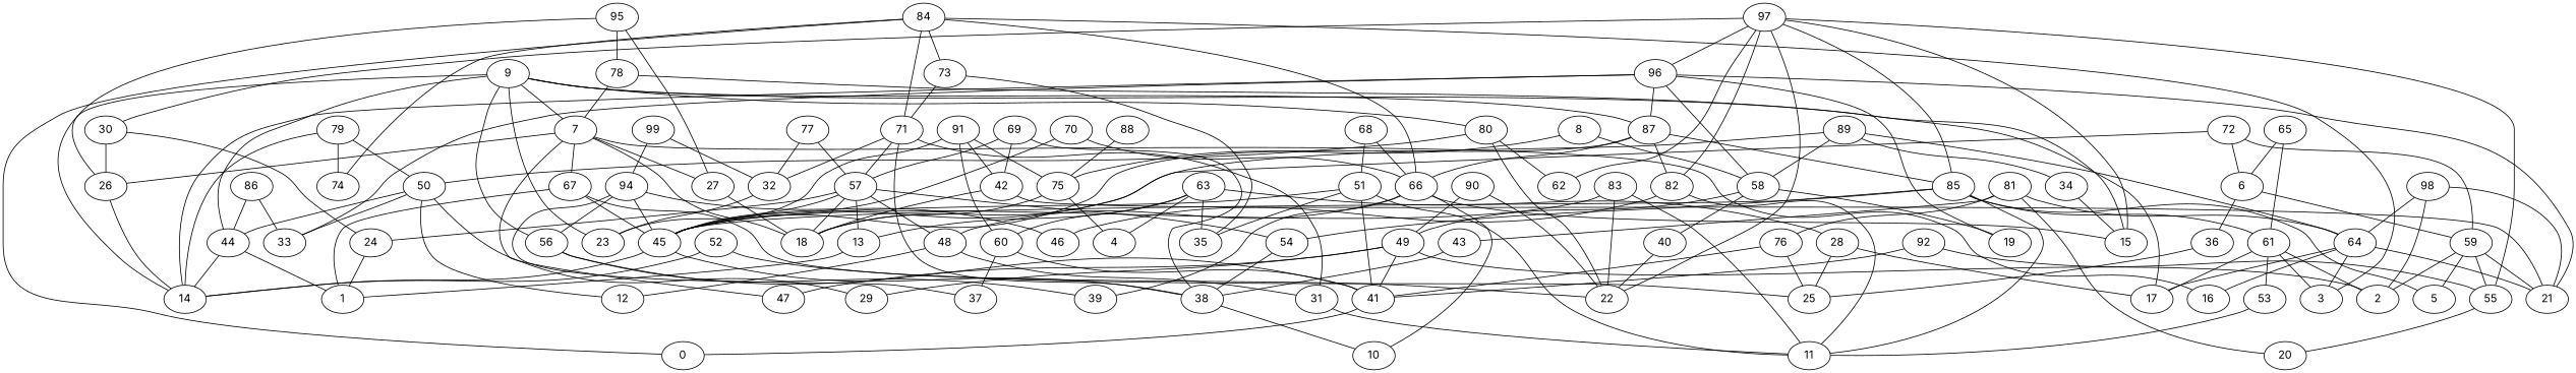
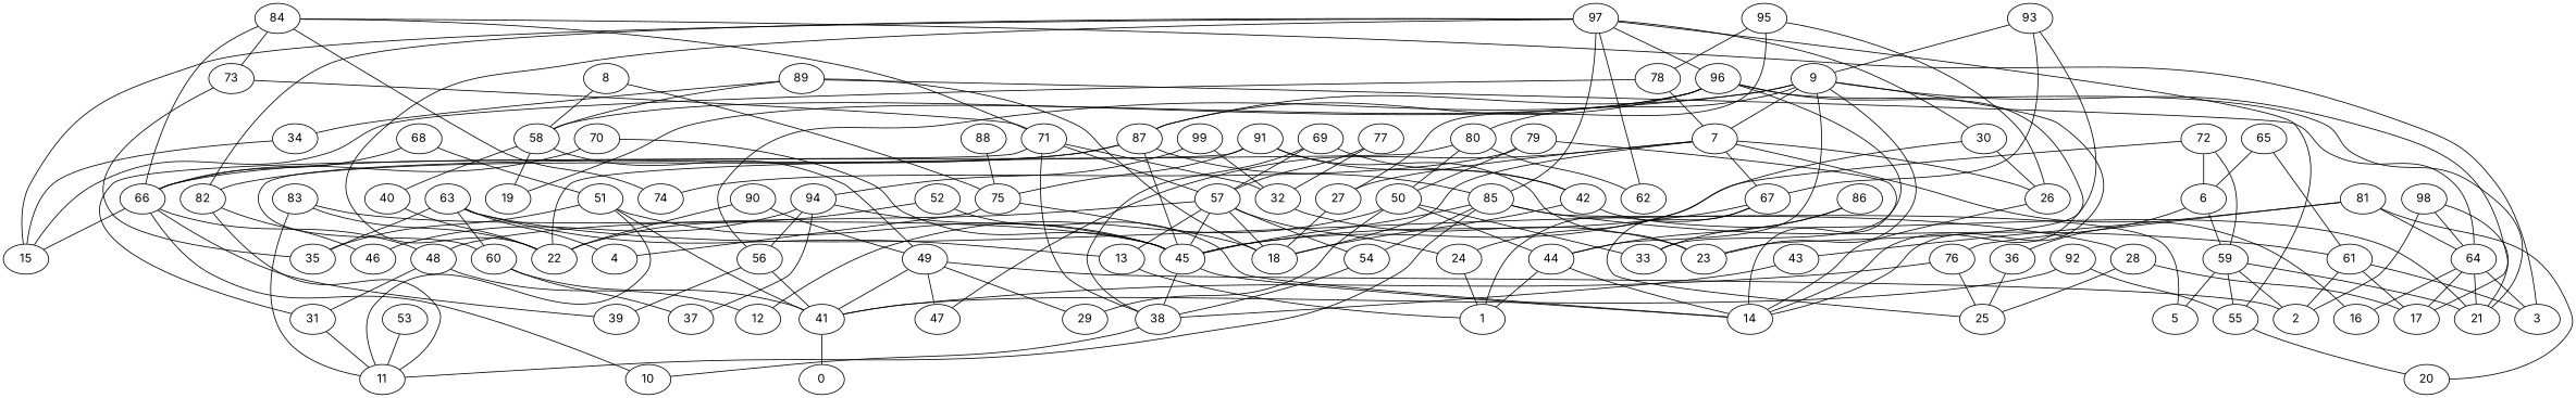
  digraph {
    fontname=Inter
    node [fontname=Inter]
    edge [color=black dir=none fontname=Inter]
    49
    41
    29
    47
    2
    0
    53
    11
    80
    22
    62
    50
    44
    33
    12
    40
    99
    32
    94
    23
    56
    54
    45
    46
    37
    39
    79
    74
    14
    52
    86
    1
    90
    78
    7
    15
    27
    26
    18
    16
    67
    38
    83
    43
    10
    96
    87
    21
    19
    58
    66
    85
    82
    71
    57
    31
    24
    13
    48
    73
    35
    68
    51
    55
    6
    36
    59
    25
    5
    61
    17
    3
    69
    42
    95
    81
    64
    76
    20
    92
    91
    60
    75
    4
    88
    30
    84
    89
    34
    98
    65
    28
    9
+   93
    8
    63
    97
    77
    70
    72
    subgraph sub_1 {
      49
      41
      29
      47
      2
      0
      53
      11
      80
      22
      62
      50
      44
      33
      12
      40
      99
      32
      94
      23
      56
      54
      45
      46
      37
      39
      79
      74
      14
      52
      86
      1
      90
      78
      7
      15
      27
      26
      18
      16
      67
      38
      83
      43
      10
      96
      87
      21
      19
      58
      66
      85
      82
      71
      57
      31
      24
      13
      48
      73
      35
      68
      51
      55
      6
      36
      59
      25
      5
      61
      17
      3
      69
      42
      95
      81
      64
      76
      20
      92
      91
      60
      75
      4
      88
      30
      84
      89
      34
      98
      65
      28
      9
+     93
      8
      63
      97
      77
      70
      72
    }
    49 -> 41
    49 -> 29
    49 -> 47
    49 -> 2
    41 -> 0
    53 -> 11
    80 -> 22
    80 -> 62
    80 -> 50
    50 -> 29
    50 -> 44
    50 -> 33
    50 -> 12
    44 -> 14
    44 -> 1
    40 -> 22
    99 -> 32
    99 -> 94
    32 -> 23
    94 -> 56
    94 -> 45
    94 -> 46
    94 -> 37
    56 -> 41
    56 -> 39
    54 -> 38
    45 -> 14
    45 -> 38
    79 -> 50
    79 -> 74
    79 -> 14
    52 -> 22
    52 -> 14
    86 -> 44
    86 -> 33
    90 -> 49
    90 -> 22
    78 -> 7
    78 -> 15
    7 -> 47
    7 -> 27
    7 -> 26
    7 -> 18
    7 -> 16
    7 -> 67
    27 -> 18
    26 -> 14
    67 -> 45
    67 -> 1
    67 -> 25
    38 -> 10
    83 -> 11
    83 -> 22
    83 -> 45
    43 -> 38
    96 -> 33
    96 -> 14
    96 -> 87
    96 -> 21
    96 -> 19
    96 -> 58
    87 -> 45
    87 -> 66
    87 -> 85
    87 -> 82
    58 -> 49
    58 -> 40
    58 -> 19
    66 -> 39
    66 -> 15
    66 -> 10
    66 -> 48
    85 -> 11
    85 -> 54
    85 -> 45
    85 -> 5
    85 -> 61
    82 -> 11
    82 -> 46
    71 -> 32
    71 -> 38
    71 -> 57
    71 -> 31
    57 -> 54
    57 -> 45
    57 -> 18
    57 -> 24
    57 -> 13
    57 -> 48
    31 -> 11
    24 -> 1
    13 -> 1
    48 -> 12
    48 -> 31
    73 -> 71
    73 -> 35
    68 -> 66
    68 -> 51
    51 -> 41
    51 -> 11
    51 -> 45
    51 -> 35
    55 -> 20
    6 -> 36
    6 -> 59
    36 -> 25
    59 -> 2
    59 -> 21
    59 -> 55
    59 -> 5
    61 -> 2
-   61 -> 53
    61 -> 17
    61 -> 3
    69 -> 38
    69 -> 57
    69 -> 42
    42 -> 18
    42 -> 21
    95 -> 78
    95 -> 27
    95 -> 26
    81 -> 43
    81 -> 64
    81 -> 76
    81 -> 20
    64 -> 16
    64 -> 21
    64 -> 17
    64 -> 3
    76 -> 41
    76 -> 25
    92 -> 41
    92 -> 55
    91 -> 23
    91 -> 42
    91 -> 60
    91 -> 75
    60 -> 41
    60 -> 37
    75 -> 18
    75 -> 4
    88 -> 75
    30 -> 26
    30 -> 24
-   84 -> 0
    84 -> 74
    84 -> 66
    84 -> 71
    84 -> 73
    84 -> 3
    89 -> 18
    89 -> 58
    89 -> 64
    89 -> 34
    34 -> 15
    98 -> 2
    98 -> 21
    98 -> 64
    65 -> 6
    65 -> 61
    28 -> 25
    28 -> 17
    9 -> 80
    9 -> 44
    9 -> 23
    9 -> 56
    9 -> 14
    9 -> 7
    9 -> 87
    9 -> 17
+   93 -> 23
+   93 -> 67
+   93 -> 9
    8 -> 58
    8 -> 75
    63 -> 13
    63 -> 35
    63 -> 60
    63 -> 4
    63 -> 28
    97 -> 22
    97 -> 62
    97 -> 15
    97 -> 96
    97 -> 85
    97 -> 82
    97 -> 55
    97 -> 30
    77 -> 32
    77 -> 57
    70 -> 45
    70 -> 66
    72 -> 45
    72 -> 6
    72 -> 59
  }
